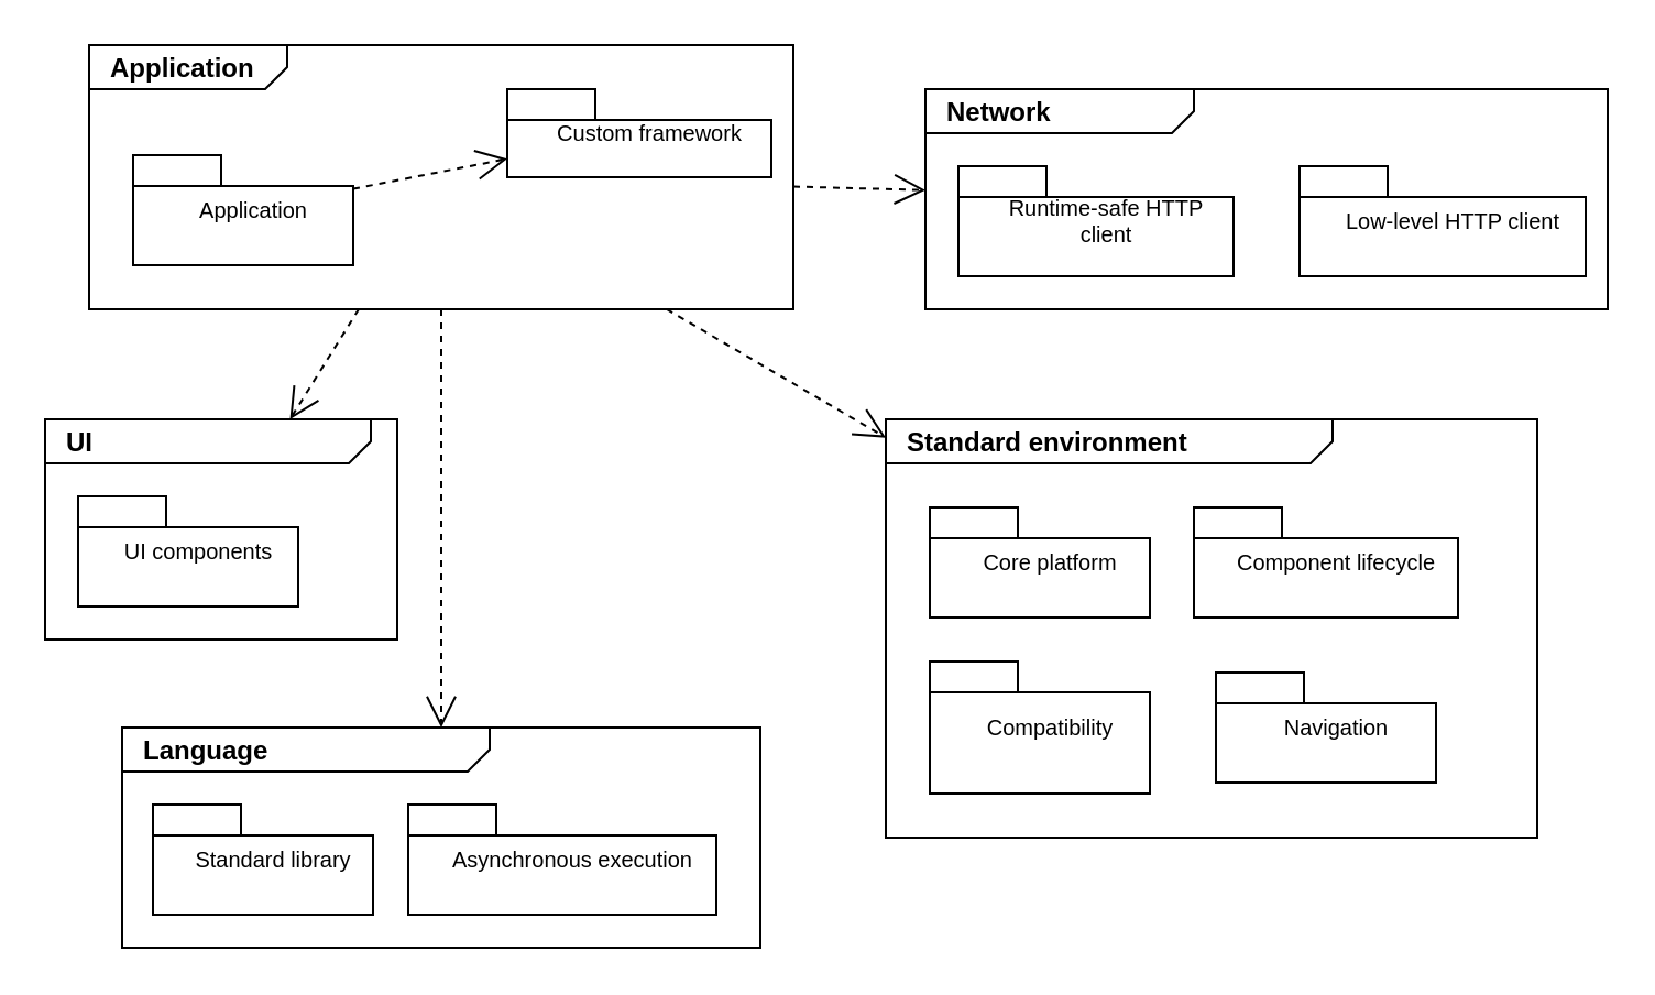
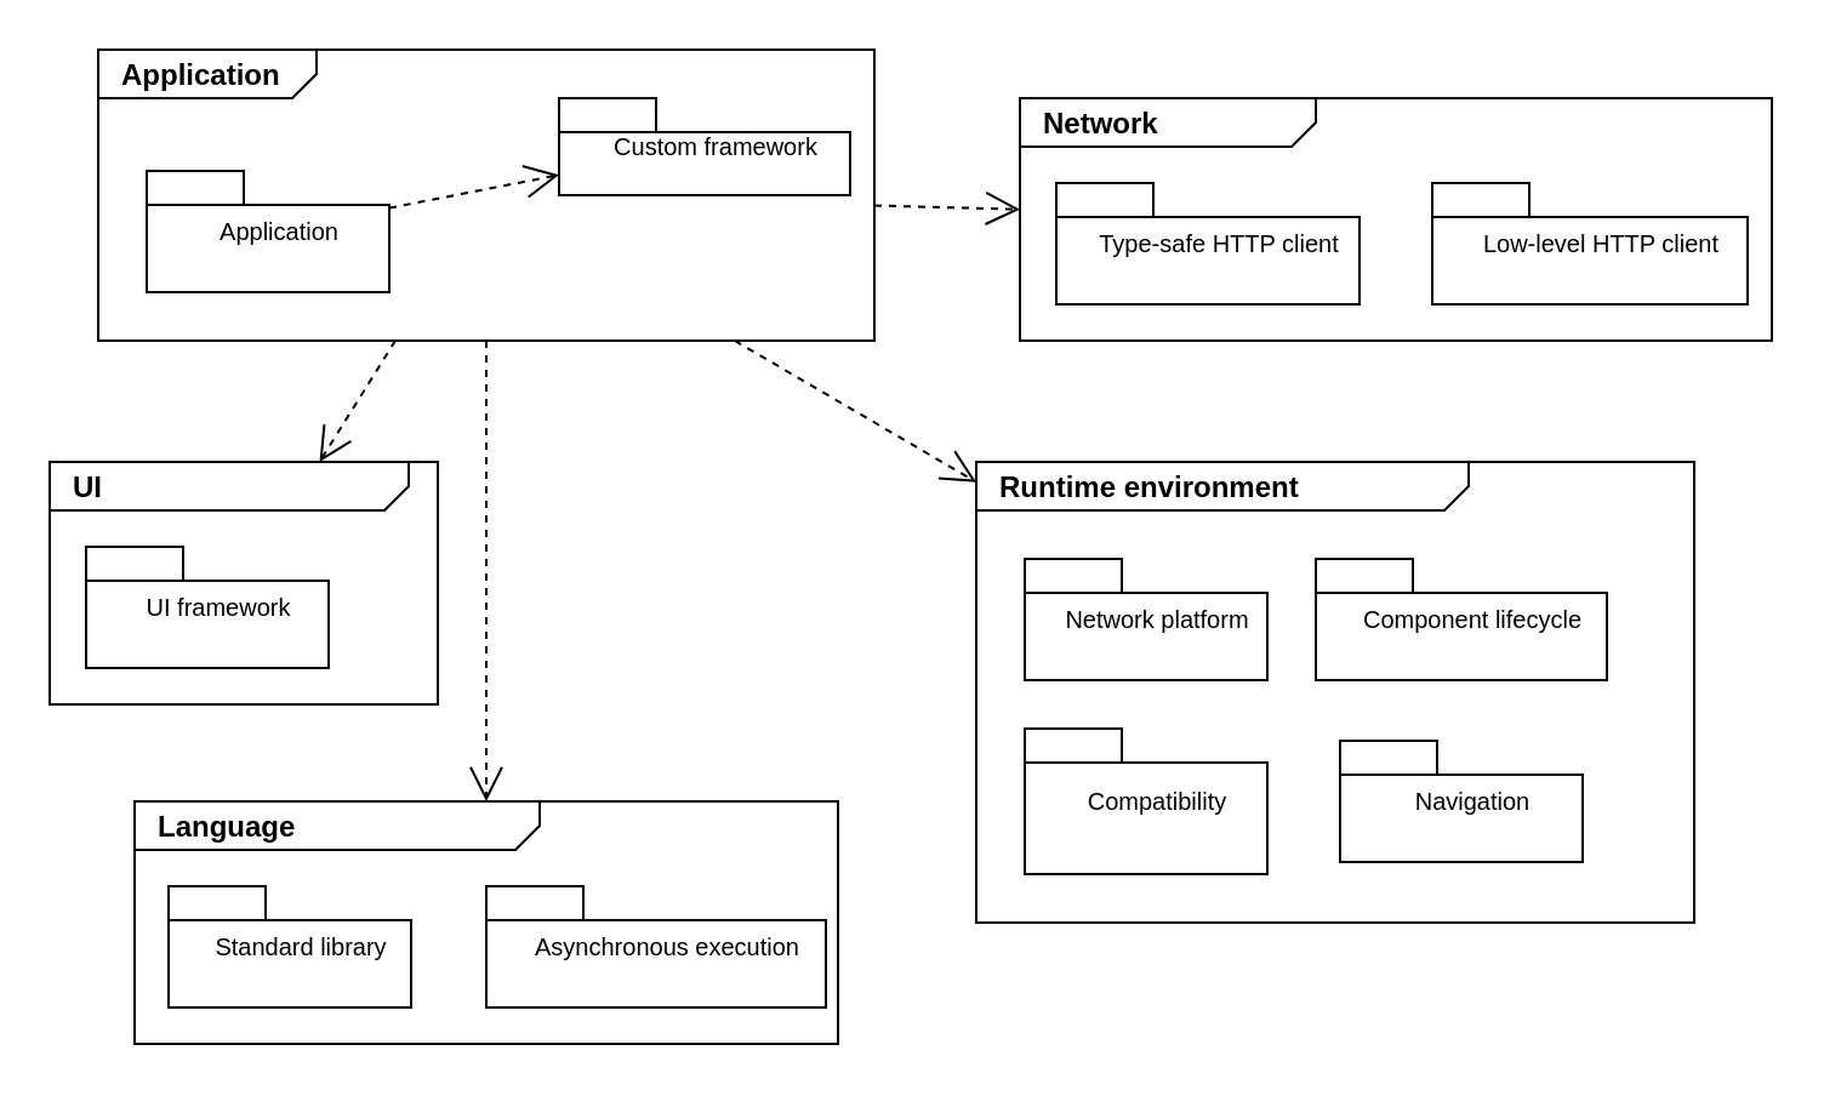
  <mxCell id="0" />
  <mxCell id="1" parent="0" />
  <mxCell id="2" value="&lt;p style=&quot;margin: 0px ; margin-top: 4px ; margin-left: 10px ; text-align: left&quot;&gt;&lt;b&gt;Application&lt;/b&gt;&lt;/p&gt;" style="html=1;shape=mxgraph.sysml.package;xSize=90;align=left;spacingLeft=10;overflow=fill;strokeWidth=1;recursiveResize=0;" parent="1" vertex="1"><mxGeometry x="40" y="20" width="320" height="120" as="geometry" /></mxCell>
  <mxCell id="3" value="Application" style="strokeColor=inherit;fillColor=inherit;gradientColor=inherit;shape=folder;spacingLeft=10;tabWidth=40;tabHeight=14;tabPosition=left;fontSize=10;html=1;whiteSpace=wrap;" parent="2" vertex="1"><mxGeometry x="20" y="50" width="100" height="50" as="geometry" /></mxCell>
  <mxCell id="4" value="Custom framework" style="strokeColor=inherit;fillColor=inherit;gradientColor=inherit;shape=folder;spacingLeft=10;tabWidth=40;tabHeight=14;tabPosition=left;fontSize=10;html=1;whiteSpace=wrap;" parent="2" vertex="1"><mxGeometry x="190" y="20" width="120" height="40" as="geometry" /></mxCell>
  <mxCell id="5" value="" style="strokeColor=inherit;fillColor=inherit;gradientColor=inherit;edgeStyle=none;endArrow=open;dashed=1;verticalAlign=top;labelBackgroundColor=none;endSize=12;html=1;" parent="2" source="3" target="4" edge="1"><mxGeometry relative="1" as="geometry" /></mxCell>
- <mxCell id="6" value="&lt;p style=&quot;margin: 0px ; margin-top: 4px ; margin-left: 10px ; text-align: left&quot;&gt;&lt;b&gt;Standard environment&lt;/b&gt;&lt;/p&gt;" style="html=1;shape=mxgraph.sysml.package;xSize=90;align=left;spacingLeft=10;overflow=fill;strokeWidth=1;recursiveResize=0;labelX=203.33;" parent="1" vertex="1"><mxGeometry x="402" y="190" width="296" height="190" as="geometry" /></mxCell>
+ <mxCell id="6" value="&lt;p style=&quot;margin: 0px ; margin-top: 4px ; margin-left: 10px ; text-align: left&quot;&gt;&lt;b&gt;Runtime environment&lt;/b&gt;&lt;/p&gt;" style="html=1;shape=mxgraph.sysml.package;xSize=90;align=left;spacingLeft=10;overflow=fill;strokeWidth=1;recursiveResize=0;labelX=203.33;" parent="1" vertex="1"><mxGeometry x="402" y="190" width="296" height="190" as="geometry" /></mxCell>
  <mxCell id="7" value="Component lifecycle" style="strokeColor=inherit;fillColor=inherit;gradientColor=inherit;shape=folder;spacingLeft=10;tabWidth=40;tabHeight=14;tabPosition=left;fontSize=10;html=1;whiteSpace=wrap;" parent="6" vertex="1"><mxGeometry x="140" y="40" width="120" height="50" as="geometry" /></mxCell>
  <mxCell id="8" value="Compatibility" style="strokeColor=inherit;fillColor=inherit;gradientColor=inherit;shape=folder;spacingLeft=10;tabWidth=40;tabHeight=14;tabPosition=left;fontSize=10;html=1;whiteSpace=wrap;" parent="6" vertex="1"><mxGeometry x="20" y="110" width="100" height="60" as="geometry" /></mxCell>
  <mxCell id="9" value="Navigation" style="strokeColor=inherit;fillColor=inherit;gradientColor=inherit;shape=folder;spacingLeft=10;tabWidth=40;tabHeight=14;tabPosition=left;fontSize=10;html=1;whiteSpace=wrap;" parent="6" vertex="1"><mxGeometry x="150" y="115" width="100" height="50" as="geometry" /></mxCell>
- <mxCell id="10" value="Core platform" style="strokeColor=inherit;fillColor=inherit;gradientColor=inherit;shape=folder;spacingLeft=10;tabWidth=40;tabHeight=14;tabPosition=left;fontSize=10;html=1;whiteSpace=wrap;" parent="6" vertex="1"><mxGeometry x="20" y="40" width="100" height="50" as="geometry" /></mxCell>
+ <mxCell id="10" value="Network platform" style="strokeColor=inherit;fillColor=inherit;gradientColor=inherit;shape=folder;spacingLeft=10;tabWidth=40;tabHeight=14;tabPosition=left;fontSize=10;html=1;whiteSpace=wrap;" parent="6" vertex="1"><mxGeometry x="20" y="40" width="100" height="50" as="geometry" /></mxCell>
  <mxCell id="11" value="&lt;p style=&quot;margin: 0px ; margin-top: 4px ; margin-left: 10px ; text-align: left&quot;&gt;&lt;b&gt;UI&lt;/b&gt;&lt;/p&gt;" style="html=1;shape=mxgraph.sysml.package;xSize=90;align=left;spacingLeft=10;overflow=fill;strokeWidth=1;recursiveResize=0;labelX=148;" parent="1" vertex="1"><mxGeometry x="20" y="190" width="160" height="100" as="geometry" /></mxCell>
- <mxCell id="12" value="UI components" style="strokeColor=inherit;fillColor=inherit;gradientColor=inherit;shape=folder;spacingLeft=10;tabWidth=40;tabHeight=14;tabPosition=left;fontSize=10;html=1;whiteSpace=wrap;" parent="11" vertex="1"><mxGeometry x="15" y="35" width="100" height="50" as="geometry" /></mxCell>
+ <mxCell id="12" value="UI framework" style="strokeColor=inherit;fillColor=inherit;gradientColor=inherit;shape=folder;spacingLeft=10;tabWidth=40;tabHeight=14;tabPosition=left;fontSize=10;html=1;whiteSpace=wrap;" parent="11" vertex="1"><mxGeometry x="15" y="35" width="100" height="50" as="geometry" /></mxCell>
  <mxCell id="13" value="&lt;p style=&quot;margin: 0px ; margin-top: 4px ; margin-left: 10px ; text-align: left&quot;&gt;&lt;b&gt;Network&lt;/b&gt;&lt;/p&gt;" style="html=1;shape=mxgraph.sysml.package;xSize=90;align=left;spacingLeft=10;overflow=fill;strokeWidth=1;recursiveResize=0;labelX=122;" parent="1" vertex="1"><mxGeometry x="420" y="40" width="310" height="100" as="geometry" /></mxCell>
- <mxCell id="14" value="Runtime-safe HTTP client" style="strokeColor=inherit;fillColor=inherit;gradientColor=inherit;shape=folder;spacingLeft=10;tabWidth=40;tabHeight=14;tabPosition=left;fontSize=10;html=1;whiteSpace=wrap;" parent="13" vertex="1"><mxGeometry x="15" y="35" width="125" height="50" as="geometry" /></mxCell>
+ <mxCell id="14" value="Type-safe HTTP client" style="strokeColor=inherit;fillColor=inherit;gradientColor=inherit;shape=folder;spacingLeft=10;tabWidth=40;tabHeight=14;tabPosition=left;fontSize=10;html=1;whiteSpace=wrap;" parent="13" vertex="1"><mxGeometry x="15" y="35" width="125" height="50" as="geometry" /></mxCell>
  <mxCell id="15" value="Low-level HTTP client" style="strokeColor=inherit;fillColor=inherit;gradientColor=inherit;shape=folder;spacingLeft=10;tabWidth=40;tabHeight=14;tabPosition=left;fontSize=10;html=1;whiteSpace=wrap;" parent="13" vertex="1"><mxGeometry x="170" y="35" width="130" height="50" as="geometry" /></mxCell>
  <mxCell id="16" value="&lt;p style=&quot;margin: 0px ; margin-top: 4px ; margin-left: 10px ; text-align: left&quot;&gt;&lt;b&gt;Language&lt;/b&gt;&lt;/p&gt;" style="html=1;shape=mxgraph.sysml.package;xSize=90;align=left;spacingLeft=10;overflow=fill;strokeWidth=1;recursiveResize=0;labelX=167.33;" parent="1" vertex="1"><mxGeometry x="55" y="330" width="290" height="100" as="geometry" /></mxCell>
  <mxCell id="17" value="Standard library" style="strokeColor=inherit;fillColor=inherit;gradientColor=inherit;shape=folder;spacingLeft=10;tabWidth=40;tabHeight=14;tabPosition=left;fontSize=10;html=1;whiteSpace=wrap;" parent="16" vertex="1"><mxGeometry x="14" y="35" width="100" height="50" as="geometry" /></mxCell>
- <mxCell id="18" value="Asynchronous execution" style="strokeColor=inherit;fillColor=inherit;gradientColor=inherit;shape=folder;spacingLeft=10;tabWidth=40;tabHeight=14;tabPosition=left;fontSize=10;html=1;whiteSpace=wrap;" parent="16" vertex="1"><mxGeometry x="130" y="35" width="140" height="50" as="geometry" /></mxCell>
+ <mxCell id="18" value="Asynchronous execution" style="strokeColor=inherit;fillColor=inherit;gradientColor=inherit;shape=folder;spacingLeft=10;tabWidth=40;tabHeight=14;tabPosition=left;fontSize=10;html=1;whiteSpace=wrap;" parent="16" vertex="1"><mxGeometry x="145" y="35" width="140" height="50" as="geometry" /></mxCell>
  <mxCell id="19" value="" style="endArrow=open;endSize=12;dashed=1;html=1;" parent="1" source="2" target="11" edge="1"><mxGeometry width="160" relative="1" as="geometry"><mxPoint x="380" y="250" as="sourcePoint" /><mxPoint x="540" y="250" as="targetPoint" /></mxGeometry></mxCell>
  <mxCell id="20" value="" style="endArrow=open;endSize=12;dashed=1;html=1;" parent="1" source="2" target="6" edge="1"><mxGeometry width="160" relative="1" as="geometry"><mxPoint x="500" y="100" as="sourcePoint" /><mxPoint x="610" y="100" as="targetPoint" /></mxGeometry></mxCell>
  <mxCell id="21" value="" style="endArrow=open;endSize=12;dashed=1;html=1;" parent="1" source="2" target="13" edge="1"><mxGeometry width="160" relative="1" as="geometry"><mxPoint x="500" y="100" as="sourcePoint" /><mxPoint x="610" y="100" as="targetPoint" /></mxGeometry></mxCell>
  <mxCell id="22" value="" style="endArrow=open;endSize=12;dashed=1;html=1;" parent="1" source="2" target="16" edge="1"><mxGeometry width="160" relative="1" as="geometry"><mxPoint x="331.176" y="160" as="sourcePoint" /><mxPoint x="302.941" y="250" as="targetPoint" /></mxGeometry></mxCell>
